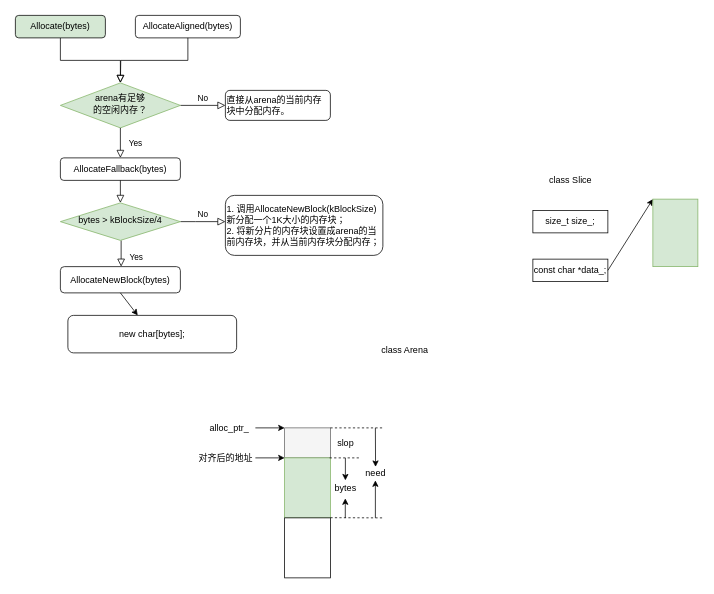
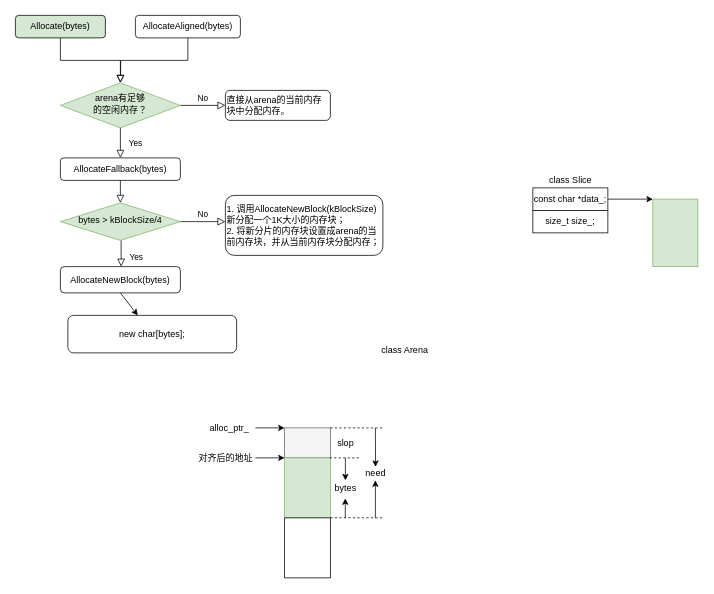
  <mxCell id="0" />
  <mxCell id="1" parent="0" />
  <mxCell id="2" value="" style="rounded=0;html=1;jettySize=auto;orthogonalLoop=1;fontSize=11;endArrow=block;endFill=0;endSize=8;strokeWidth=1;shadow=0;labelBackgroundColor=none;edgeStyle=orthogonalEdgeStyle;" parent="1" source="3" target="5" edge="1"><mxGeometry relative="1" as="geometry" /></mxCell>
  <mxCell id="3" value="Allocate(bytes)" style="rounded=1;whiteSpace=wrap;html=1;fontSize=12;glass=0;strokeWidth=1;shadow=0;fillColor=#d5e8d4;" parent="1" vertex="1"><mxGeometry x="20" y="20" width="120" height="30" as="geometry" /></mxCell>
  <mxCell id="4" value="No" style="edgeStyle=orthogonalEdgeStyle;rounded=0;html=1;jettySize=auto;orthogonalLoop=1;fontSize=11;endArrow=block;endFill=0;endSize=8;strokeWidth=1;shadow=0;labelBackgroundColor=none;" parent="1" source="5" target="6" edge="1"><mxGeometry y="10" relative="1" as="geometry"><mxPoint as="offset" /></mxGeometry></mxCell>
  <mxCell id="5" value="arena有足够&lt;br&gt;的空闲内存？" style="rhombus;whiteSpace=wrap;html=1;shadow=0;fontFamily=Helvetica;fontSize=12;align=center;strokeWidth=1;spacing=6;spacingTop=-4;fillColor=#d5e8d4;strokeColor=#82b366;" parent="1" vertex="1"><mxGeometry x="80" y="110" width="160" height="60" as="geometry" /></mxCell>
  <mxCell id="6" value="直接从arena的当前内存块中分配内存。" style="rounded=1;whiteSpace=wrap;html=1;fontSize=12;glass=0;strokeWidth=1;shadow=0;align=left;" parent="1" vertex="1"><mxGeometry x="300" y="120" width="140" height="40" as="geometry" /></mxCell>
  <mxCell id="7" value="Yes" style="rounded=0;html=1;jettySize=auto;orthogonalLoop=1;fontSize=11;endArrow=block;endFill=0;endSize=8;strokeWidth=1;shadow=0;labelBackgroundColor=none;edgeStyle=orthogonalEdgeStyle;" parent="1" edge="1"><mxGeometry x="0.333" y="20" relative="1" as="geometry"><mxPoint as="offset" /><mxPoint x="161" y="320" as="sourcePoint" /><mxPoint x="161" y="355" as="targetPoint" /></mxGeometry></mxCell>
  <mxCell id="8" value="No" style="edgeStyle=orthogonalEdgeStyle;rounded=0;html=1;jettySize=auto;orthogonalLoop=1;fontSize=11;endArrow=block;endFill=0;endSize=8;strokeWidth=1;shadow=0;labelBackgroundColor=none;" parent="1" source="9" target="11" edge="1"><mxGeometry y="10" relative="1" as="geometry"><mxPoint as="offset" /><Array as="points"><mxPoint x="260" y="295" /><mxPoint x="260" y="295" /></Array></mxGeometry></mxCell>
  <mxCell id="9" value="bytes &amp;gt; kBlockSize/4" style="rhombus;whiteSpace=wrap;html=1;shadow=0;fontFamily=Helvetica;fontSize=12;align=center;strokeWidth=1;spacing=6;spacingTop=-4;fillColor=#d5e8d4;strokeColor=#82b366;" parent="1" vertex="1"><mxGeometry x="80" y="270" width="160" height="50" as="geometry" /></mxCell>
  <mxCell id="10" value="AllocateNewBlock(bytes)" style="rounded=1;whiteSpace=wrap;html=1;fontSize=12;glass=0;strokeWidth=1;shadow=0;" parent="1" vertex="1"><mxGeometry x="80" y="355" width="160" height="35" as="geometry" /></mxCell>
  <mxCell id="11" value="1. 调用AllocateNewBlock(kBlockSize)新分配一个1K大小的内存块；&lt;br&gt;2. 将新分片的&lt;span style=&quot;text-align: center&quot;&gt;内存块设置成arena的当前内存块，并从当前内存块分配内存；&lt;/span&gt;" style="rounded=1;whiteSpace=wrap;html=1;fontSize=12;glass=0;strokeWidth=1;shadow=0;align=left;" parent="1" vertex="1"><mxGeometry x="300" y="260" width="210" height="80" as="geometry" /></mxCell>
- <mxCell id="12" value="const char *data_;" style="rounded=0;whiteSpace=wrap;html=1;" parent="1" vertex="1"><mxGeometry x="710" y="345" width="100" height="30" as="geometry" /></mxCell>
+ <mxCell id="12" value="const char *data_;" style="rounded=0;whiteSpace=wrap;html=1;" parent="1" vertex="1"><mxGeometry x="710" y="250" width="100" height="30" as="geometry" /></mxCell>
  <mxCell id="13" value="class Slice" style="text;html=1;align=center;verticalAlign=middle;resizable=0;points=[];autosize=1;" parent="1" vertex="1"><mxGeometry x="725" y="230" width="70" height="20" as="geometry" /></mxCell>
  <mxCell id="14" value="size_t size_;" style="rounded=0;whiteSpace=wrap;html=1;" parent="1" vertex="1"><mxGeometry x="710" y="280" width="100" height="30" as="geometry" /></mxCell>
  <mxCell id="15" value="" style="endArrow=classic;html=1;exitX=1;exitY=0.5;exitDx=0;exitDy=0;" parent="1" source="12" edge="1"><mxGeometry width="50" height="50" relative="1" as="geometry"><mxPoint x="900" y="360" as="sourcePoint" /><mxPoint x="870" y="265" as="targetPoint" /></mxGeometry></mxCell>
  <mxCell id="16" value="" style="rounded=0;whiteSpace=wrap;html=1;fillColor=#d5e8d4;strokeColor=#82b366;" parent="1" vertex="1"><mxGeometry x="870" y="265" width="60" height="90" as="geometry" /></mxCell>
  <mxCell id="17" value="new char[bytes];" style="rounded=1;whiteSpace=wrap;html=1;fontSize=12;glass=0;strokeWidth=1;shadow=0;" parent="1" vertex="1"><mxGeometry x="90" y="420" width="225" height="50" as="geometry" /></mxCell>
  <mxCell id="18" value="" style="endArrow=classic;html=1;exitX=0.5;exitY=1;exitDx=0;exitDy=0;" parent="1" target="17" edge="1"><mxGeometry width="50" height="50" relative="1" as="geometry"><mxPoint x="160" y="390" as="sourcePoint" /><mxPoint x="270" y="480" as="targetPoint" /></mxGeometry></mxCell>
  <mxCell id="19" value="AllocateAligned(bytes)" style="rounded=1;whiteSpace=wrap;html=1;fontSize=12;glass=0;strokeWidth=1;shadow=0;" parent="1" vertex="1"><mxGeometry x="180" y="20" width="140" height="30" as="geometry" /></mxCell>
  <mxCell id="20" value="" style="rounded=0;html=1;jettySize=auto;orthogonalLoop=1;fontSize=11;endArrow=block;endFill=0;endSize=8;strokeWidth=1;shadow=0;labelBackgroundColor=none;edgeStyle=orthogonalEdgeStyle;exitX=0.5;exitY=1;exitDx=0;exitDy=0;" parent="1" source="19" edge="1"><mxGeometry relative="1" as="geometry"><mxPoint x="90" y="60" as="sourcePoint" /><mxPoint x="160" y="110" as="targetPoint" /></mxGeometry></mxCell>
  <mxCell id="21" value="AllocateFallback(bytes)" style="rounded=1;whiteSpace=wrap;html=1;fontSize=12;glass=0;strokeWidth=1;shadow=0;" parent="1" vertex="1"><mxGeometry x="80" y="210" width="160" height="30" as="geometry" /></mxCell>
  <mxCell id="22" value="Yes" style="rounded=0;html=1;jettySize=auto;orthogonalLoop=1;fontSize=11;endArrow=block;endFill=0;endSize=8;strokeWidth=1;shadow=0;labelBackgroundColor=none;edgeStyle=orthogonalEdgeStyle;" parent="1" source="5" target="21" edge="1"><mxGeometry y="20" relative="1" as="geometry"><mxPoint as="offset" /><mxPoint x="160" y="170" as="sourcePoint" /><mxPoint x="160" y="210" as="targetPoint" /></mxGeometry></mxCell>
  <mxCell id="23" value="" style="edgeStyle=orthogonalEdgeStyle;rounded=0;html=1;jettySize=auto;orthogonalLoop=1;fontSize=11;endArrow=block;endFill=0;endSize=8;strokeWidth=1;shadow=0;labelBackgroundColor=none;exitX=0.5;exitY=1;exitDx=0;exitDy=0;entryX=0.5;entryY=0;entryDx=0;entryDy=0;" parent="1" source="21" target="9" edge="1"><mxGeometry y="10" relative="1" as="geometry"><mxPoint as="offset" /><mxPoint x="220" y="315" as="sourcePoint" /><mxPoint x="350" y="315" as="targetPoint" /></mxGeometry></mxCell>
  <mxCell id="24" value="" style="rounded=0;whiteSpace=wrap;html=1;fillColor=#f5f5f5;strokeColor=#666666;fontColor=#333333;" parent="1" vertex="1"><mxGeometry x="379" y="570" width="61" height="40" as="geometry" /></mxCell>
  <mxCell id="25" value="class Arena" style="text;html=1;align=center;verticalAlign=middle;resizable=0;points=[];autosize=1;" parent="1" vertex="1"><mxGeometry x="499" y="456" width="80" height="20" as="geometry" /></mxCell>
  <mxCell id="26" value="" style="rounded=0;whiteSpace=wrap;html=1;fillColor=#d5e8d4;strokeColor=#82b366;" parent="1" vertex="1"><mxGeometry x="379" y="610" width="61" height="80" as="geometry" /></mxCell>
  <mxCell id="27" value="" style="rounded=0;whiteSpace=wrap;html=1;" parent="1" vertex="1"><mxGeometry x="379" y="690" width="61" height="80" as="geometry" /></mxCell>
  <mxCell id="28" value="bytes" style="text;html=1;align=center;verticalAlign=middle;resizable=0;points=[];autosize=1;" parent="1" vertex="1"><mxGeometry x="440" y="640" width="40" height="20" as="geometry" /></mxCell>
  <mxCell id="29" value="slop" style="text;html=1;align=center;verticalAlign=middle;resizable=0;points=[];autosize=1;" parent="1" vertex="1"><mxGeometry x="440" y="580" width="40" height="20" as="geometry" /></mxCell>
  <mxCell id="30" value="" style="endArrow=none;html=1;exitX=1;exitY=0;exitDx=0;exitDy=0;dashed=1;" parent="1" source="24" edge="1"><mxGeometry width="50" height="50" relative="1" as="geometry"><mxPoint x="480" y="590" as="sourcePoint" /><mxPoint x="510" y="570" as="targetPoint" /></mxGeometry></mxCell>
  <mxCell id="31" value="" style="endArrow=none;html=1;exitX=1;exitY=0;exitDx=0;exitDy=0;dashed=1;" parent="1" edge="1"><mxGeometry width="50" height="50" relative="1" as="geometry"><mxPoint x="439" y="610" as="sourcePoint" /><mxPoint x="479" y="610" as="targetPoint" /></mxGeometry></mxCell>
  <mxCell id="32" value="alloc_ptr_" style="text;html=1;align=center;verticalAlign=middle;resizable=0;points=[];autosize=1;" parent="1" vertex="1"><mxGeometry x="270" y="560" width="70" height="20" as="geometry" /></mxCell>
  <mxCell id="33" value="" style="endArrow=classic;html=1;entryX=0;entryY=0;entryDx=0;entryDy=0;" parent="1" target="24" edge="1"><mxGeometry width="50" height="50" relative="1" as="geometry"><mxPoint x="340" y="570" as="sourcePoint" /><mxPoint x="360" y="570" as="targetPoint" /></mxGeometry></mxCell>
  <mxCell id="34" value="对齐后的地址" style="text;html=1;align=center;verticalAlign=middle;resizable=0;points=[];autosize=1;" parent="1" vertex="1"><mxGeometry x="255" y="600" width="90" height="20" as="geometry" /></mxCell>
  <mxCell id="35" value="" style="endArrow=classic;html=1;entryX=0;entryY=1;entryDx=0;entryDy=0;" parent="1" target="24" edge="1"><mxGeometry width="50" height="50" relative="1" as="geometry"><mxPoint x="340" y="610" as="sourcePoint" /><mxPoint x="389" y="580" as="targetPoint" /></mxGeometry></mxCell>
  <mxCell id="36" value="" style="endArrow=classic;html=1;" parent="1" edge="1"><mxGeometry width="50" height="50" relative="1" as="geometry"><mxPoint x="459.88" y="690" as="sourcePoint" /><mxPoint x="459.88" y="664" as="targetPoint" /></mxGeometry></mxCell>
  <mxCell id="37" value="" style="endArrow=classic;html=1;" parent="1" edge="1"><mxGeometry width="50" height="50" relative="1" as="geometry"><mxPoint x="460" y="610" as="sourcePoint" /><mxPoint x="460" y="640" as="targetPoint" /></mxGeometry></mxCell>
  <mxCell id="38" value="" style="endArrow=none;html=1;exitX=1;exitY=0;exitDx=0;exitDy=0;dashed=1;" parent="1" edge="1"><mxGeometry width="50" height="50" relative="1" as="geometry"><mxPoint x="440" y="689.75" as="sourcePoint" /><mxPoint x="510" y="690" as="targetPoint" /></mxGeometry></mxCell>
  <mxCell id="39" value="" style="endArrow=classic;html=1;" parent="1" edge="1"><mxGeometry width="50" height="50" relative="1" as="geometry"><mxPoint x="500" y="690" as="sourcePoint" /><mxPoint x="500" y="640" as="targetPoint" /></mxGeometry></mxCell>
  <mxCell id="40" value="need" style="text;html=1;align=center;verticalAlign=middle;resizable=0;points=[];autosize=1;" parent="1" vertex="1"><mxGeometry x="480" y="620" width="40" height="20" as="geometry" /></mxCell>
  <mxCell id="41" value="" style="endArrow=classic;html=1;entryX=0.506;entryY=0.1;entryDx=0;entryDy=0;entryPerimeter=0;" parent="1" target="40" edge="1"><mxGeometry width="50" height="50" relative="1" as="geometry"><mxPoint x="500" y="570" as="sourcePoint" /><mxPoint x="510" y="650" as="targetPoint" /></mxGeometry></mxCell>
